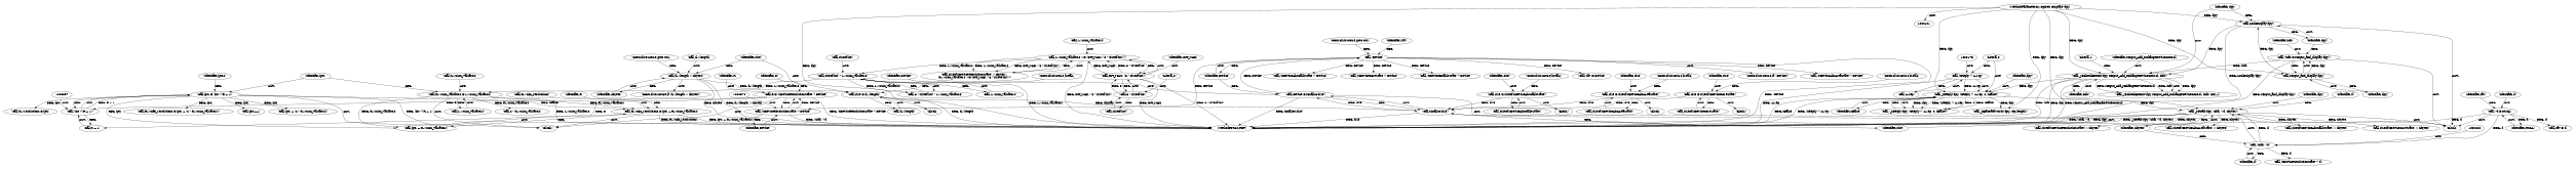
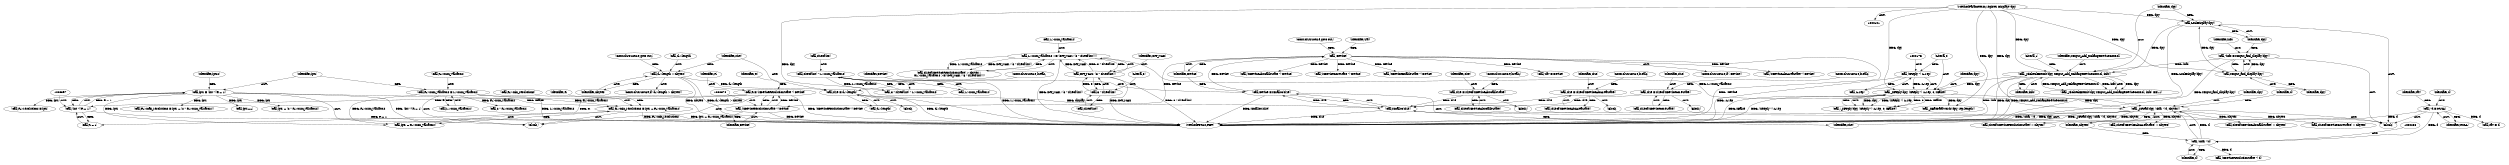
  digraph {
    n1 [label="(Call,R->min_resolutions = iptr + R->num_valuators)"]
    n2 [label="(Block,)"]
    n3 [label="(MethodReturn,RET)"]
    n4 [label="(Call,iptr + R->num_valuators)"]
    n5 [label="(Call,iptr = (int *)(R + 1))"]
    n6 [label="(Call,(int *)(R + 1))"]
    n7 [label="(Call,R->max_resolutions = iptr + (2 * R->num_valuators))"]
    n8 [label="(Call,iptr++)"]
    n9 [label="(Call,iptr + (2 * R->num_valuators))"]
    n10 [label="(Call,R->resolutions = iptr)"]
    n11 [label="(Call,R + 1)"]
    n12 [label="(Call,R = (XDeviceResolutionState *) Device)"]
    n13 [label="(Call,(XDeviceResolutionState *) Device)"]
    n14 [label="(Identifier,Device)"]
    n15 [label="(Call,!Device)"]
    n16 [label="(Call,(XDeviceEnableState *) Device)"]
    n17 [label="(Call,Sav = Device)"]
    n18 [label="(ControlStructure,if (!Device))"]
    n19 [label="(Call,(XDeviceCoreState *) Device)"]
    n20 [label="(Identifier,Device)"]
    n21 [label="(Call,(XDeviceAbsAreaState *) Device)"]
    n22 [label="(Call,(XDeviceAbsCalibState *) Device)"]
    n23 [label="(Call,Device = Xmalloc(size))"]
    n24 [label="(Call,Xmalloc(size))"]
    n25 [label="(Block,)"]
    n26 [label="(Identifier,size)"]
    n27 [label="(Call,size = sizeof(XDeviceAbsCalibState))"]
    n28 [label="(Call,sizeof(XDeviceAbsCalibState))"]
    n29 [label="(Block,)"]
    n30 [label="(Call,size = sizeof(XDeviceAbsAreaState))"]
    n31 [label="(Block,)"]
    n32 [label="(Call,sizeof(XDeviceAbsAreaState))"]
    n33 [label="(Call,size = sizeof(XDeviceCoreState))"]
    n34 [label="(Call,sizeof(XDeviceCoreState))"]
    n35 [label="(Block,)"]
    n36 [label="(Call,size = d->length)"]
    n37 [label="(Block,)"]
    n38 [label="(Call,d->length)"]
    n39 [label="(Call,d->length > nbytes)"]
    n40 [label="(ControlStructure,if (d->length > nbytes))"]
    n41 [label="(Identifier,nbytes)"]
    n42 [label="(Call,_XRead(dpy, (char *)d, nbytes))"]
    n43 [label="(Call,sizeof(xDeviceAbsCalibState) > nbytes)"]
    n44 [label="(Call,sizeof(xDeviceCoreState) > nbytes)"]
    n45 [label="(Call,sizeof(xDeviceResolutionState) > nbytes)"]
    n46 [label="(Call,sizeof(xDeviceAbsAreaState) > nbytes)"]
    n47 [label="(Identifier,nbytes)"]
    n48 [label="(Call,(char *)d)"]
    n49 [label="(Call,_XReply(dpy, (xReply *) & rep, 0, xFalse))"]
-   n50 [label="(Identifier,xFalse)"]
    n51 [label="(Call,_XEatDataWords(dpy, rep.length))"]
    n52 [label="(Call,!_XReply(dpy, (xReply *) & rep, 0, xFalse))"]
    n53 [label="(Call,_XiCheckExtInit(dpy, XInput_Add_XChangeDeviceControl, info))"]
    n54 [label="(Call,_XiCheckExtInit(dpy, XInput_Add_XChangeDeviceControl, info) == -1)"]
    n55 [label="(Identifier,info)"]
    n56 [label="(Call,LockDisplay(dpy))"]
    n57 [label="(Identifier,dpy)"]
    n58 [label="(Call,*info = XInput_find_display(dpy))"]
    n59 [label="(Call,XInput_find_display(dpy))"]
    n60 [label="(Identifier,dpy)"]
    n61 [label="(MethodParameterIn,register Display\t*dpy)"]
    1000101
    n63 [label="(Call,(xReply *) & rep)"]
    n64 [label="(Call,& rep)"]
    n65 [label="(Identifier,d)"]
    n66 [label="(Call,(xDeviceResolutionState *) d)"]
    n67 [label="(Call,*d = NULL)"]
    n68 [label="(Call,sav = d)"]
    n69 [label="(Identifier,NULL)"]
    n70 [label="(Call,R->num_valuators = r->num_valuators)"]
    n71 [label="(Call,r->num_valuators)"]
    n72 [label="(Call,2 * R->num_valuators)"]
    n73 [label="(Call,sizeof(int) * r->num_valuators)"]
    n74 [label="(Call,r->num_valuators)"]
    n75 [label="(Call,3 * sizeof(int) * r->num_valuators)"]
    n76 [label="(Call,r->num_valuators >= (INT_MAX / (3 * sizeof(int))))"]
    n77 [label="(Call,INT_MAX / (3 * sizeof(int)))"]
    n78 [label="(Call,sizeof(xDeviceResolutionState) > nbytes ||\n\t\tr->num_valuators >= (INT_MAX / (3 * sizeof(int))))"]
    n79 [label="(Call,3 * sizeof(int))"]
    n80 [label="(Call,sizeof(int))"]
    n81 [label="(Identifier,XInput_Add_XChangeDeviceControl)"]
    n82 [label="(Identifier,d)"]
    n83 [label="(Identifier,R)"]
    n84 [label="(Identifier,dpy)"]
    n85 [label="(ControlStructure,goto out;)"]
    n86 [label="(ControlStructure,break;)"]
    n87 [label="(Call,r->num_valuators)"]
    n88 [label="(Identifier,Device)"]
    n89 [label="(Identifier,info)"]
    n90 [label="(Literal,3)"]
    n91 [label="(Identifier,size)"]
    n92 [label="(Identifier,size)"]
    n93 [label="(Literal,1)"]
    n94 [label="(Identifier,size)"]
    n95 [label="(Identifier,R)"]
    n96 [label="(Identifier,iptr)"]
    n97 [label="(ControlStructure,break;)"]
    n98 [label="(Identifier,sav)"]
    n99 [label="(Identifier,Sav)"]
    n100 [label="(Identifier,dpy)"]
    n101 [label="(Call,R->num_valuators)"]
    n102 [label="(Call,d->length)"]
    n103 [label="(Identifier,INT_MAX)"]
    n104 [label="(Identifier,iptr2)"]
    n105 [label="(Identifier,R)"]
    n106 [label="(Literal,0)"]
    n107 [label="(ControlStructure,break;)"]
    n108 [label="(Identifier,dpy)"]
    n109 [label="(ControlStructure,break;)"]
    n110 [label="(Identifier,d)"]
    n111 [label="(Identifier,size)"]
    n112 [label="(ControlStructure,goto out;)"]
    n113 [label="(Call,R->min_resolutions)"]
    n114 [label="(Call,sizeof(int))"]
    1000397
    1000374
    1000175
    1000236
    n1 -> n2 [label="AST: "]
    n1 -> n3 [label="DDG: R->min_resolutions"]
    n1 -> n3 [label="DDG: iptr + R->num_valuators"]
    n1 -> n4 [label="CFG: "]
    n4 -> n1 [label="AST: "]
    n5 -> n1 [label="DDG: xFalse"]
    n5 -> n2 [label="AST: "]
    n5 -> n3 [label="DDG: (int *)(R + 1)"]
-   n5 -> n4 [label="CFG: iptr"]
+   n5 -> n4 [label="DDG: iptr"]
    n5 -> n6 [label="CFG: "]
    n5 -> n7 [label="DDG: iptr"]
    n5 -> n8 [label="DDG: iptr"]
    n5 -> n9 [label="DDG: iptr"]
    n5 -> n10 [label="DDG: iptr"]
+   n6 -> n3 [label="DDG: R + 1"]
    n6 -> n5 [label="AST: "]
    n6 -> n5 [label="DDG: R + 1"]
    n6 -> n11 [label="CFG: "]
    n11 -> n6 [label="AST: "]
    n12 -> n2 [label="AST: "]
    n12 -> n3 [label="DDG: (XDeviceResolutionState *) Device"]
    n12 -> n6 [label="DDG: R"]
    n12 -> n11 [label="DDG: R"]
    n12 -> n13 [label="CFG: "]
-   n13 -> n3 [label="DDG: (char *)d"]
+   n13 -> n3 [label="DDG: Device"]
    n13 -> n12 [label="AST: "]
    n13 -> n12 [label="DDG: Device"]
    n13 -> n14 [label="CFG: "]
    n14 -> n13 [label="AST: "]
    n15 -> n3 [label="DDG: !Device"]
    n15 -> n13 [label="DDG: Device"]
    n15 -> n16 [label="DDG: Device"]
    n15 -> n17 [label="DDG: Device"]
    n15 -> n18 [label="AST: "]
    n15 -> n19 [label="DDG: Device"]
    n15 -> n20 [label="CFG: "]
    n15 -> n21 [label="DDG: Device"]
    n15 -> n22 [label="DDG: Device"]
    n20 -> n15 [label="AST: "]
    n20 -> n23 [label="CFG: "]
    n23 -> n3 [label="DDG: Xmalloc(size)"]
    n23 -> n15 [label="DDG: Device"]
    n23 -> n24 [label="CFG: "]
    n23 -> n25 [label="AST: "]
    n24 -> n3 [label="DDG: size"]
    n24 -> n23 [label="AST: "]
    n24 -> n23 [label="DDG: size"]
    n24 -> n26 [label="CFG: "]
    n26 -> n24 [label="AST: "]
    n27 -> n24 [label="DDG: size"]
    n27 -> n28 [label="CFG: "]
    n27 -> n29 [label="AST: "]
    n28 -> n27 [label="AST: "]
    n30 -> n24 [label="DDG: size"]
    n30 -> n31 [label="AST: "]
    n30 -> n32 [label="CFG: "]
    n32 -> n30 [label="AST: "]
    n33 -> n24 [label="DDG: size"]
    n33 -> n34 [label="CFG: "]
    n33 -> n35 [label="AST: "]
    n34 -> n33 [label="AST: "]
    n36 -> n3 [label="DDG: d->length"]
    n36 -> n24 [label="DDG: display"]
    n36 -> n37 [label="AST: "]
    n36 -> n38 [label="CFG: "]
    n38 -> n36 [label="AST: "]
    n39 -> n3 [label="DDG: nbytes"]
    n39 -> n3 [label="DDG: d->length > nbytes"]
    n39 -> n36 [label="DDG: d->length"]
    n39 -> n40 [label="AST: "]
    n39 -> n41 [label="CFG: "]
    n41 -> n39 [label="AST: "]
    n42 -> n3 [label="DDG: _XRead(dpy, (char *)d, nbytes)"]
    n42 -> n3 [label="DDG: (char *)d"]
    n42 -> n3 [label="DDG: dpy"]
    n42 -> n25 [label="AST: "]
    n42 -> n43 [label="DDG: nbytes"]
    n42 -> n44 [label="DDG: nbytes"]
    n42 -> n45 [label="DDG: nbytes"]
    n42 -> n46 [label="DDG: nbytes"]
    n42 -> n47 [label="CFG: "]
    n47 -> n42 [label="AST: "]
    n47 -> n48 [label="CFG: "]
    n48 -> n42 [label="AST: "]
    n48 -> n42 [label="DDG: d"]
    n48 -> n65 [label="CFG: "]
    n48 -> n66 [label="DDG: d"]
    n49 -> n3 [label="DDG: xFalse"]
    n49 -> n3 [label="DDG: (xReply *) & rep"]
    n49 -> n42 [label="DDG: dpy"]
-   n49 -> n50 [label="CFG: "]
    n49 -> n51 [label="DDG: dpy"]
    n49 -> n52 [label="AST: "]
    n49 -> n52 [label="DDG: dpy"]
    n49 -> n52 [label="DDG: (xReply *) & rep"]
    n49 -> n52 [label="DDG: 0"]
    n49 -> n52 [label="DDG: xFalse"]
-   n50 -> n49 [label="AST: "]
    n52 -> n49 [label="CFG: "]
    n53 -> n3 [label="DDG: dpy"]
    n53 -> n3 [label="DDG: XInput_Add_XChangeDeviceControl"]
    n53 -> n3 [label="DDG: info"]
    n53 -> n49 [label="DDG: dpy"]
    n53 -> n54 [label="AST: "]
    n53 -> n54 [label="DDG: dpy"]
    n53 -> n54 [label="DDG: XInput_Add_XChangeDeviceControl"]
    n53 -> n54 [label="DDG: info"]
    n53 -> n55 [label="CFG: "]
    n55 -> n53 [label="AST: "]
    n56 -> n3 [label="DDG: LockDisplay(dpy)"]
    n56 -> n25 [label="AST: "]
    n56 -> n53 [label="DDG: dpy"]
    n56 -> n57 [label="CFG: "]
    n57 -> n56 [label="AST: "]
    n57 -> n58 [label="CFG: "]
    n58 -> n3 [label="DDG: XInput_find_display(dpy)"]
    n58 -> n25 [label="AST: "]
    n58 -> n53 [label="DDG: info"]
    n58 -> n59 [label="CFG: "]
    n59 -> n56 [label="DDG: dpy"]
    n59 -> n58 [label="AST: "]
    n59 -> n58 [label="DDG: dpy"]
    n59 -> n60 [label="CFG: "]
    n60 -> n59 [label="AST: "]
    n61 -> n3 [label="DDG: dpy"]
    n61 -> n42 [label="DDG: dpy"]
    n61 -> n49 [label="DDG: dpy"]
    n61 -> n51 [label="DDG: dpy"]
    n61 -> n53 [label="DDG: dpy"]
    n61 -> n56 [label="DDG: dpy"]
    n61 -> n59 [label="DDG: dpy"]
    n61 -> 1000101 [label="AST: "]
    n63 -> n3 [label="DDG: & rep"]
    n63 -> n49 [label="AST: "]
    n63 -> n49 [label="DDG: & rep"]
    n63 -> n64 [label="CFG: "]
    n64 -> n63 [label="AST: "]
    n65 -> n48 [label="AST: "]
    n67 -> n3 [label="DDG: d"]
    n67 -> n25 [label="AST: "]
    n67 -> n48 [label="DDG: d"]
    n67 -> n68 [label="DDG: d"]
-   n67 -> n69 [label="DDG: d"]
+   n67 -> n69 [label="CFG: "]
    n69 -> n67 [label="AST: "]
    n70 -> n1 [label="DDG: R->num_valuators"]
    n70 -> n2 [label="AST: "]
    n70 -> n3 [label="DDG: r->num_valuators"]
    n70 -> n4 [label="DDG: R->num_valuators"]
    n70 -> n71 [label="CFG: "]
    n70 -> n72 [label="DDG: R->num_valuators"]
    n71 -> n70 [label="AST: "]
    n73 -> n3 [label="DDG: r->num_valuators"]
-   n73 -> n70 [label="DDG: r->num_valuators"]
    n73 -> n74 [label="CFG: "]
    n73 -> n75 [label="AST: "]
    n73 -> n75 [label="DDG: r->num_valuators"]
    n74 -> n73 [label="AST: "]
    n75 -> n73 [label="CFG: "]
    n76 -> n3 [label="DDG: INT_MAX / (3 * sizeof(int))"]
-   n76 -> n73 [label="DDG: r->num_valuators"]
+   n76 -> n42 [label="DDG: r->num_valuators"]
    n76 -> n77 [label="CFG: "]
    n76 -> n78 [label="AST: "]
    n76 -> n78 [label="DDG: r->num_valuators"]
    n76 -> n78 [label="DDG: INT_MAX / (3 * sizeof(int))"]
    n77 -> n3 [label="DDG: INT_MAX"]
    n77 -> n3 [label="DDG: 3 * sizeof(int)"]
    n77 -> n76 [label="AST: "]
    n77 -> n76 [label="DDG: INT_MAX"]
    n77 -> n76 [label="DDG: 3 * sizeof(int)"]
    n77 -> n79 [label="CFG: "]
    n78 -> n76 [label="CFG: "]
    n79 -> n77 [label="AST: "]
    n79 -> n77 [label="DDG: 3"]
    n79 -> n80 [label="CFG: "]
    n80 -> n79 [label="AST: "]
    n81 -> n53 [label="AST: "]
    n82 -> n67 [label="AST: "]
    n83 -> n12 [label="CFG: "]
    n84 -> n53 [label="AST: "]
    n84 -> n56 [label="CFG: "]
    n85 -> n15 [label="CFG: "]
    n86 -> n33 [label="CFG: "]
    n87 -> n76 [label="AST: "]
    n88 -> n23 [label="AST: "]
    n89 -> n58 [label="AST: "]
    n90 -> n79 [label="AST: "]
    n91 -> n27 [label="AST: "]
    n92 -> n33 [label="AST: "]
    n93 -> n53 [label="CFG: "]
    n94 -> n30 [label="AST: "]
    n95 -> n1 [label="CFG: "]
    n96 -> n5 [label="AST: "]
    n96 -> n70 [label="CFG: "]
    n97 -> n30 [label="CFG: "]
    n98 -> n67 [label="CFG: "]
    n99 -> n15 [label="CFG: "]
    n100 -> n42 [label="AST: "]
    n101 -> n70 [label="AST: "]
    n102 -> n39 [label="AST: "]
    n103 -> n77 [label="AST: "]
    n104 -> n5 [label="CFG: "]
    n105 -> n12 [label="AST: "]
    n106 -> n49 [label="AST: "]
    n106 -> n63 [label="CFG: "]
    n107 -> n36 [label="CFG: "]
    n108 -> n49 [label="AST: "]
    n109 -> n27 [label="CFG: "]
    n110 -> n42 [label="CFG: "]
    n111 -> n36 [label="AST: "]
    n111 -> n39 [label="CFG: "]
    n112 -> n39 [label="CFG: "]
    n113 -> n1 [label="AST: "]
    n114 -> n73 [label="AST: "]
    1000397 -> n6 [label="AST: "]
    1000374 -> n13 [label="AST: "]
    1000175 -> n63 [label="AST: "]
    1000236 -> n48 [label="AST: "]
  }
